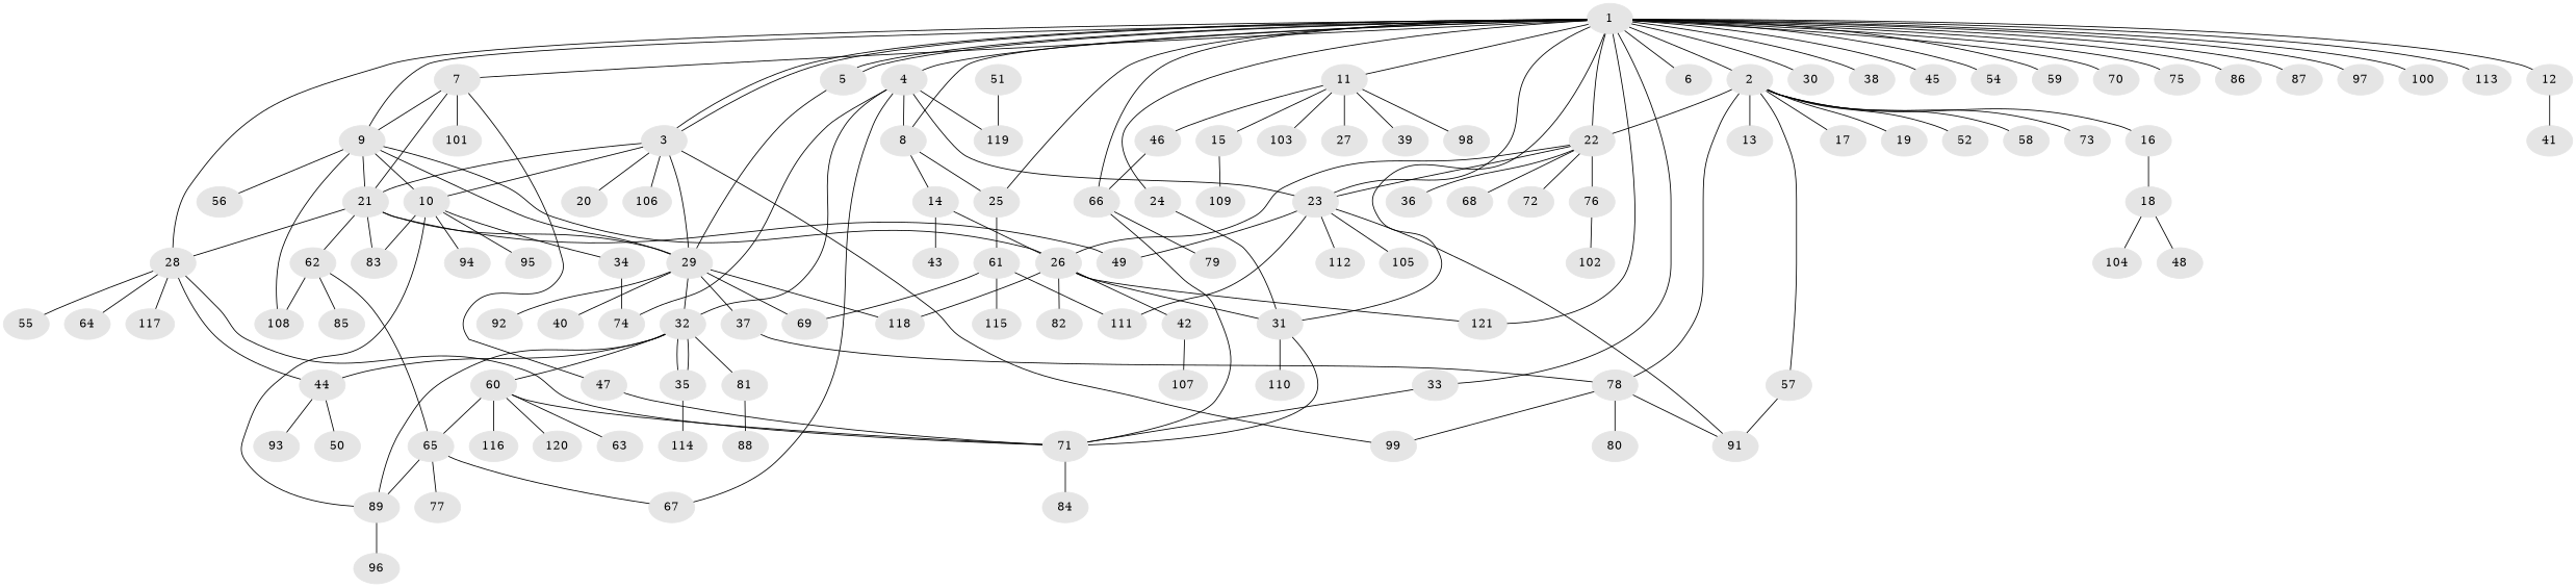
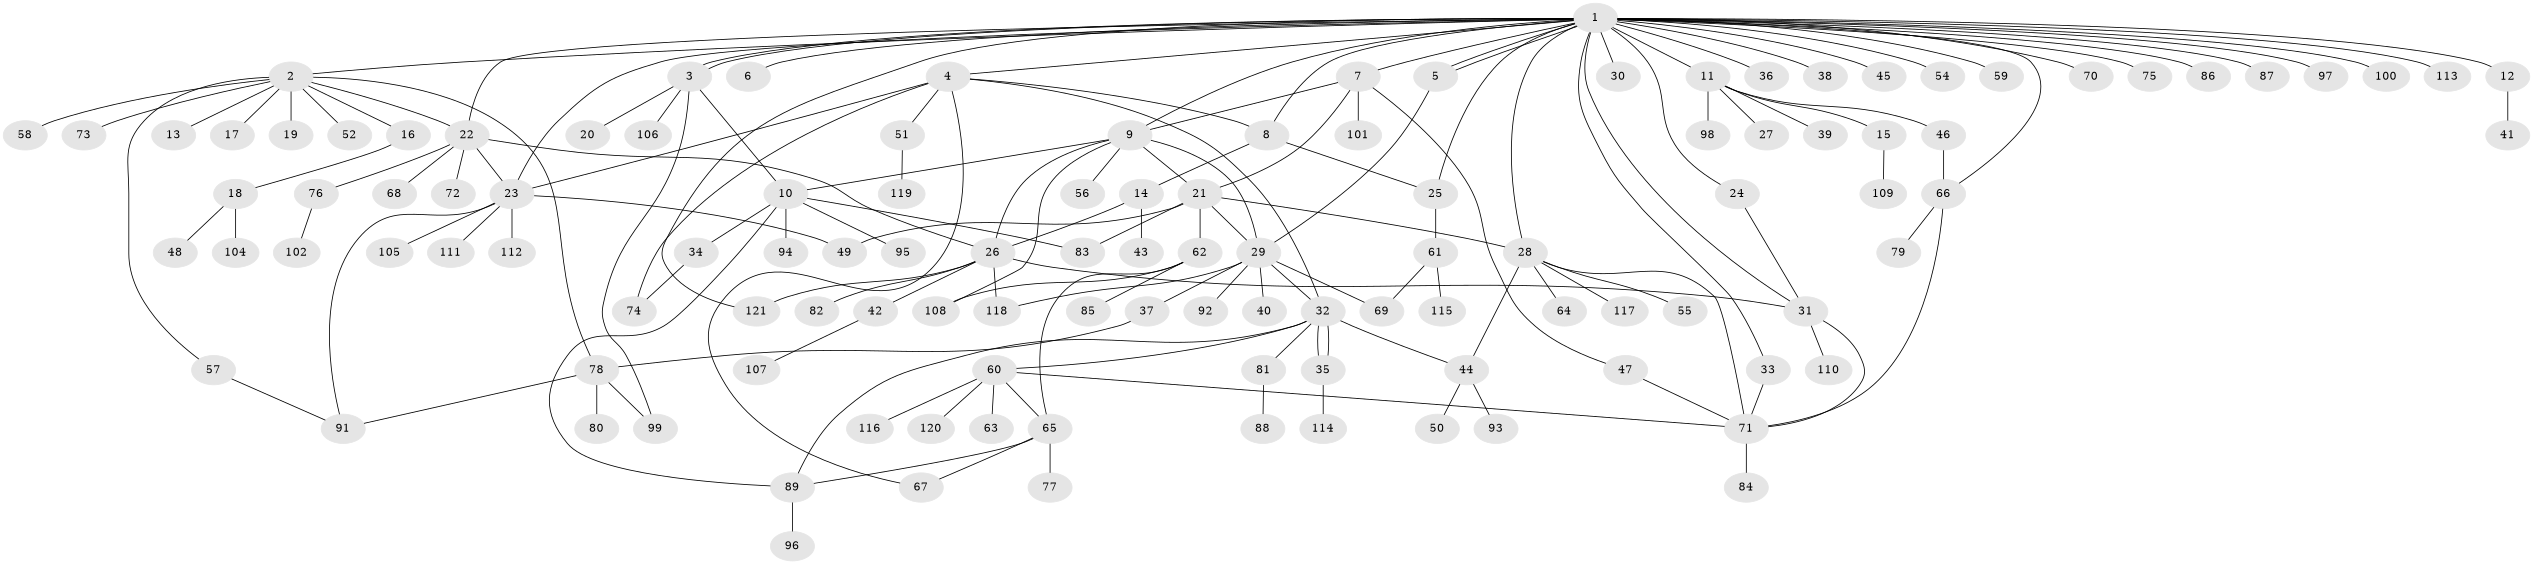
  graph {
    node [color=gray90 style=filled]
    1
    2
    3
    4
    5
    6
    7
    8
    9
    11
    12
    22
    23
    24
    25
    28
    30
    31
    33
    36
    38
    45
    54
    59
    66
    70
    75
    86
    87
    97
    100
    113
    121
    13
    16
    17
    19
    52
    57
    58
    73
    78
    10
    20
    21
    29
    99
    106
    32
    51
    67
    74
    101
    47
    14
    26
    56
    108
    15
    27
    39
    46
    98
-   103
    41
    68
    72
    76
    49
    91
    105
    111
    112
    61
    44
    55
    64
    71
    117
    110
    79
    18
    80
    34
    83
    89
    94
    95
    62
    118
    37
    40
    69
    92
    43
    35
    60
    81
    119
    42
    82
    96
    109
    48
    104
    65
    85
    102
    115
    107
    50
    93
    84
    114
    63
    116
    120
    88
    77
    1 -- 2
    1 -- 3
    1 -- 3
    1 -- 4
    1 -- 5
    1 -- 5
    1 -- 6
    1 -- 7
    1 -- 8
    1 -- 9
    1 -- 11
    1 -- 12
    1 -- 22
    1 -- 23
    1 -- 24
    1 -- 25
    1 -- 28
    1 -- 30
    1 -- 31
    1 -- 33
-   22 -- 36
+   1 -- 36
    1 -- 38
    1 -- 45
    1 -- 54
    1 -- 59
    1 -- 66
    1 -- 70
    1 -- 75
    1 -- 86
    1 -- 87
    1 -- 97
    1 -- 100
    1 -- 113
    1 -- 121
    2 -- 22
    2 -- 13
    2 -- 16
    2 -- 17
    2 -- 19
    2 -- 52
    2 -- 57
    2 -- 58
    2 -- 73
    2 -- 78
    3 -- 10
    3 -- 20
-   3 -- 21
-   3 -- 29
    3 -- 99
    3 -- 106
    4 -- 8
    4 -- 23
    4 -- 32
-   4 -- 119
+   4 -- 51
    4 -- 67
    4 -- 74
    5 -- 29
    7 -- 9
    7 -- 21
    7 -- 101
    7 -- 47
    8 -- 25
    8 -- 14
    9 -- 10
    9 -- 21
    9 -- 29
    9 -- 26
    9 -- 56
    9 -- 108
    11 -- 15
    11 -- 27
    11 -- 39
    11 -- 46
    11 -- 98
-   11 -- 103
    12 -- 41
    22 -- 23
    22 -- 26
    22 -- 68
    22 -- 72
    22 -- 76
    23 -- 49
    23 -- 91
    23 -- 105
    23 -- 111
    23 -- 112
    24 -- 31
    25 -- 61
    28 -- 44
    28 -- 55
    28 -- 64
    28 -- 71
    28 -- 117
    31 -- 71
    31 -- 110
    33 -- 71
    66 -- 71
    66 -- 79
    16 -- 18
    57 -- 91
    78 -- 99
    78 -- 91
    78 -- 80
    10 -- 34
    10 -- 83
    10 -- 89
    10 -- 94
    10 -- 95
    21 -- 28
    21 -- 29
    21 -- 49
    21 -- 83
    21 -- 62
    29 -- 32
    29 -- 118
    29 -- 37
    29 -- 40
    29 -- 69
    29 -- 92
    32 -- 44
    32 -- 89
    32 -- 35
    32 -- 35
    32 -- 60
    32 -- 81
    51 -- 119
    47 -- 71
    14 -- 26
    14 -- 43
    26 -- 31
    26 -- 121
    26 -- 118
    26 -- 42
    26 -- 82
    15 -- 109
    46 -- 66
    76 -- 102
-   61 -- 111
    61 -- 69
    61 -- 115
    44 -- 50
    44 -- 93
    71 -- 84
    18 -- 48
    18 -- 104
    34 -- 74
    89 -- 96
    62 -- 108
    62 -- 65
    62 -- 85
    37 -- 78
    35 -- 114
    60 -- 71
    60 -- 65
    60 -- 63
    60 -- 116
    60 -- 120
    81 -- 88
    42 -- 107
    65 -- 67
    65 -- 89
    65 -- 77
  }
